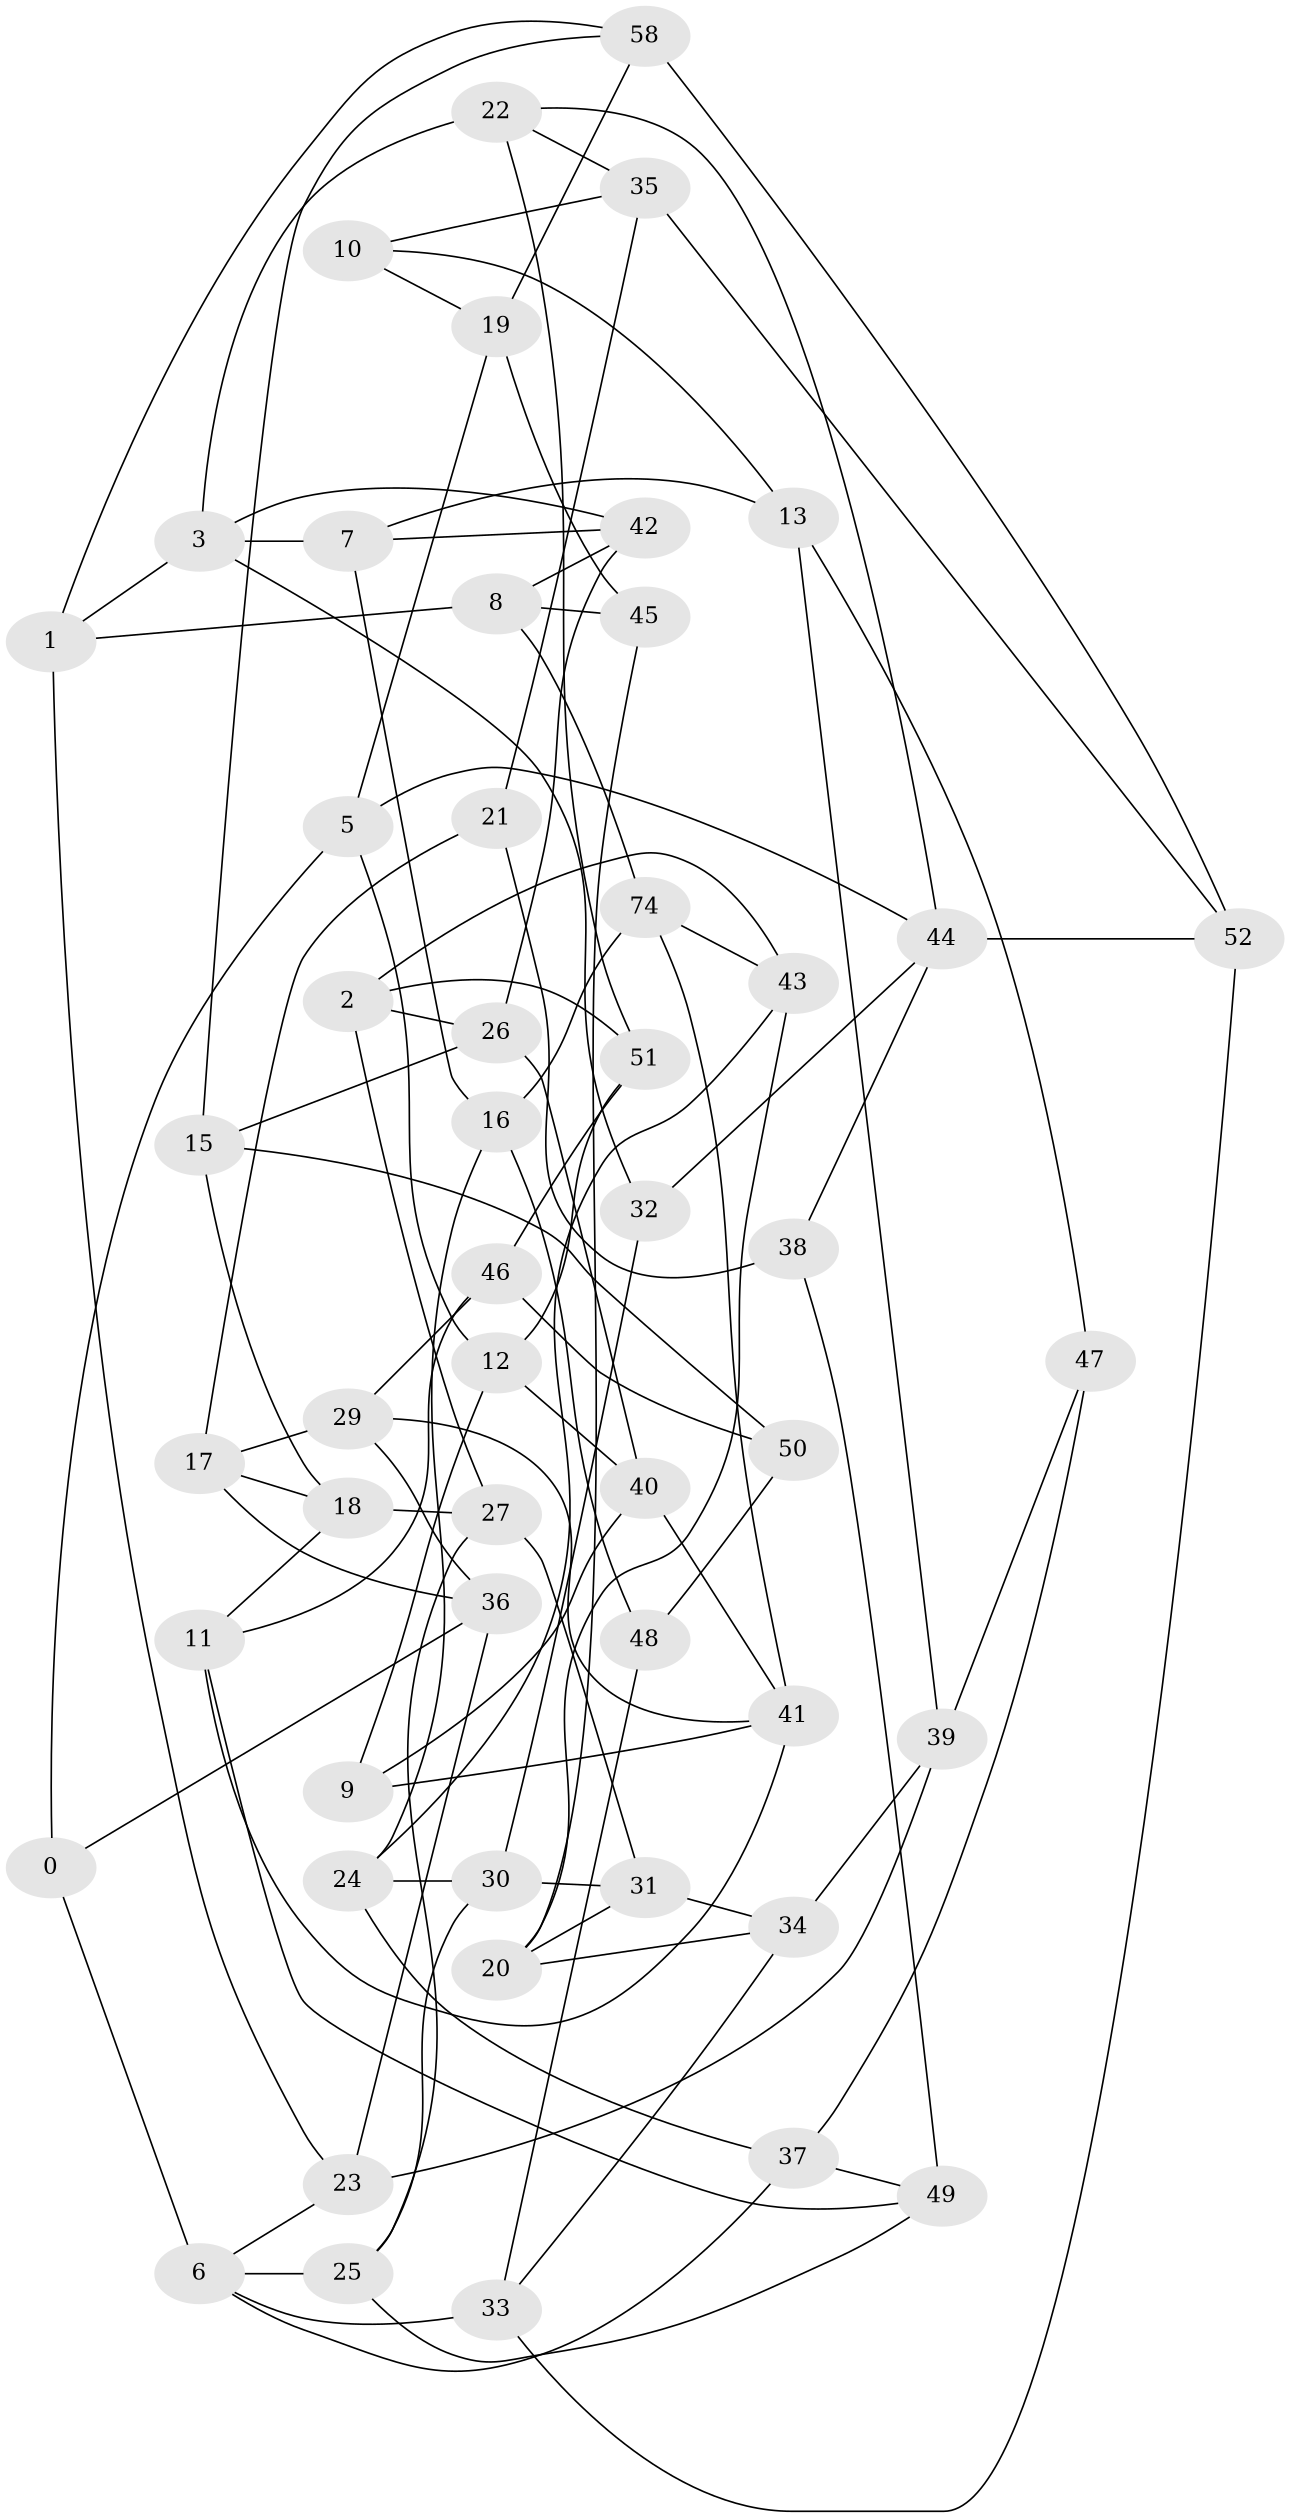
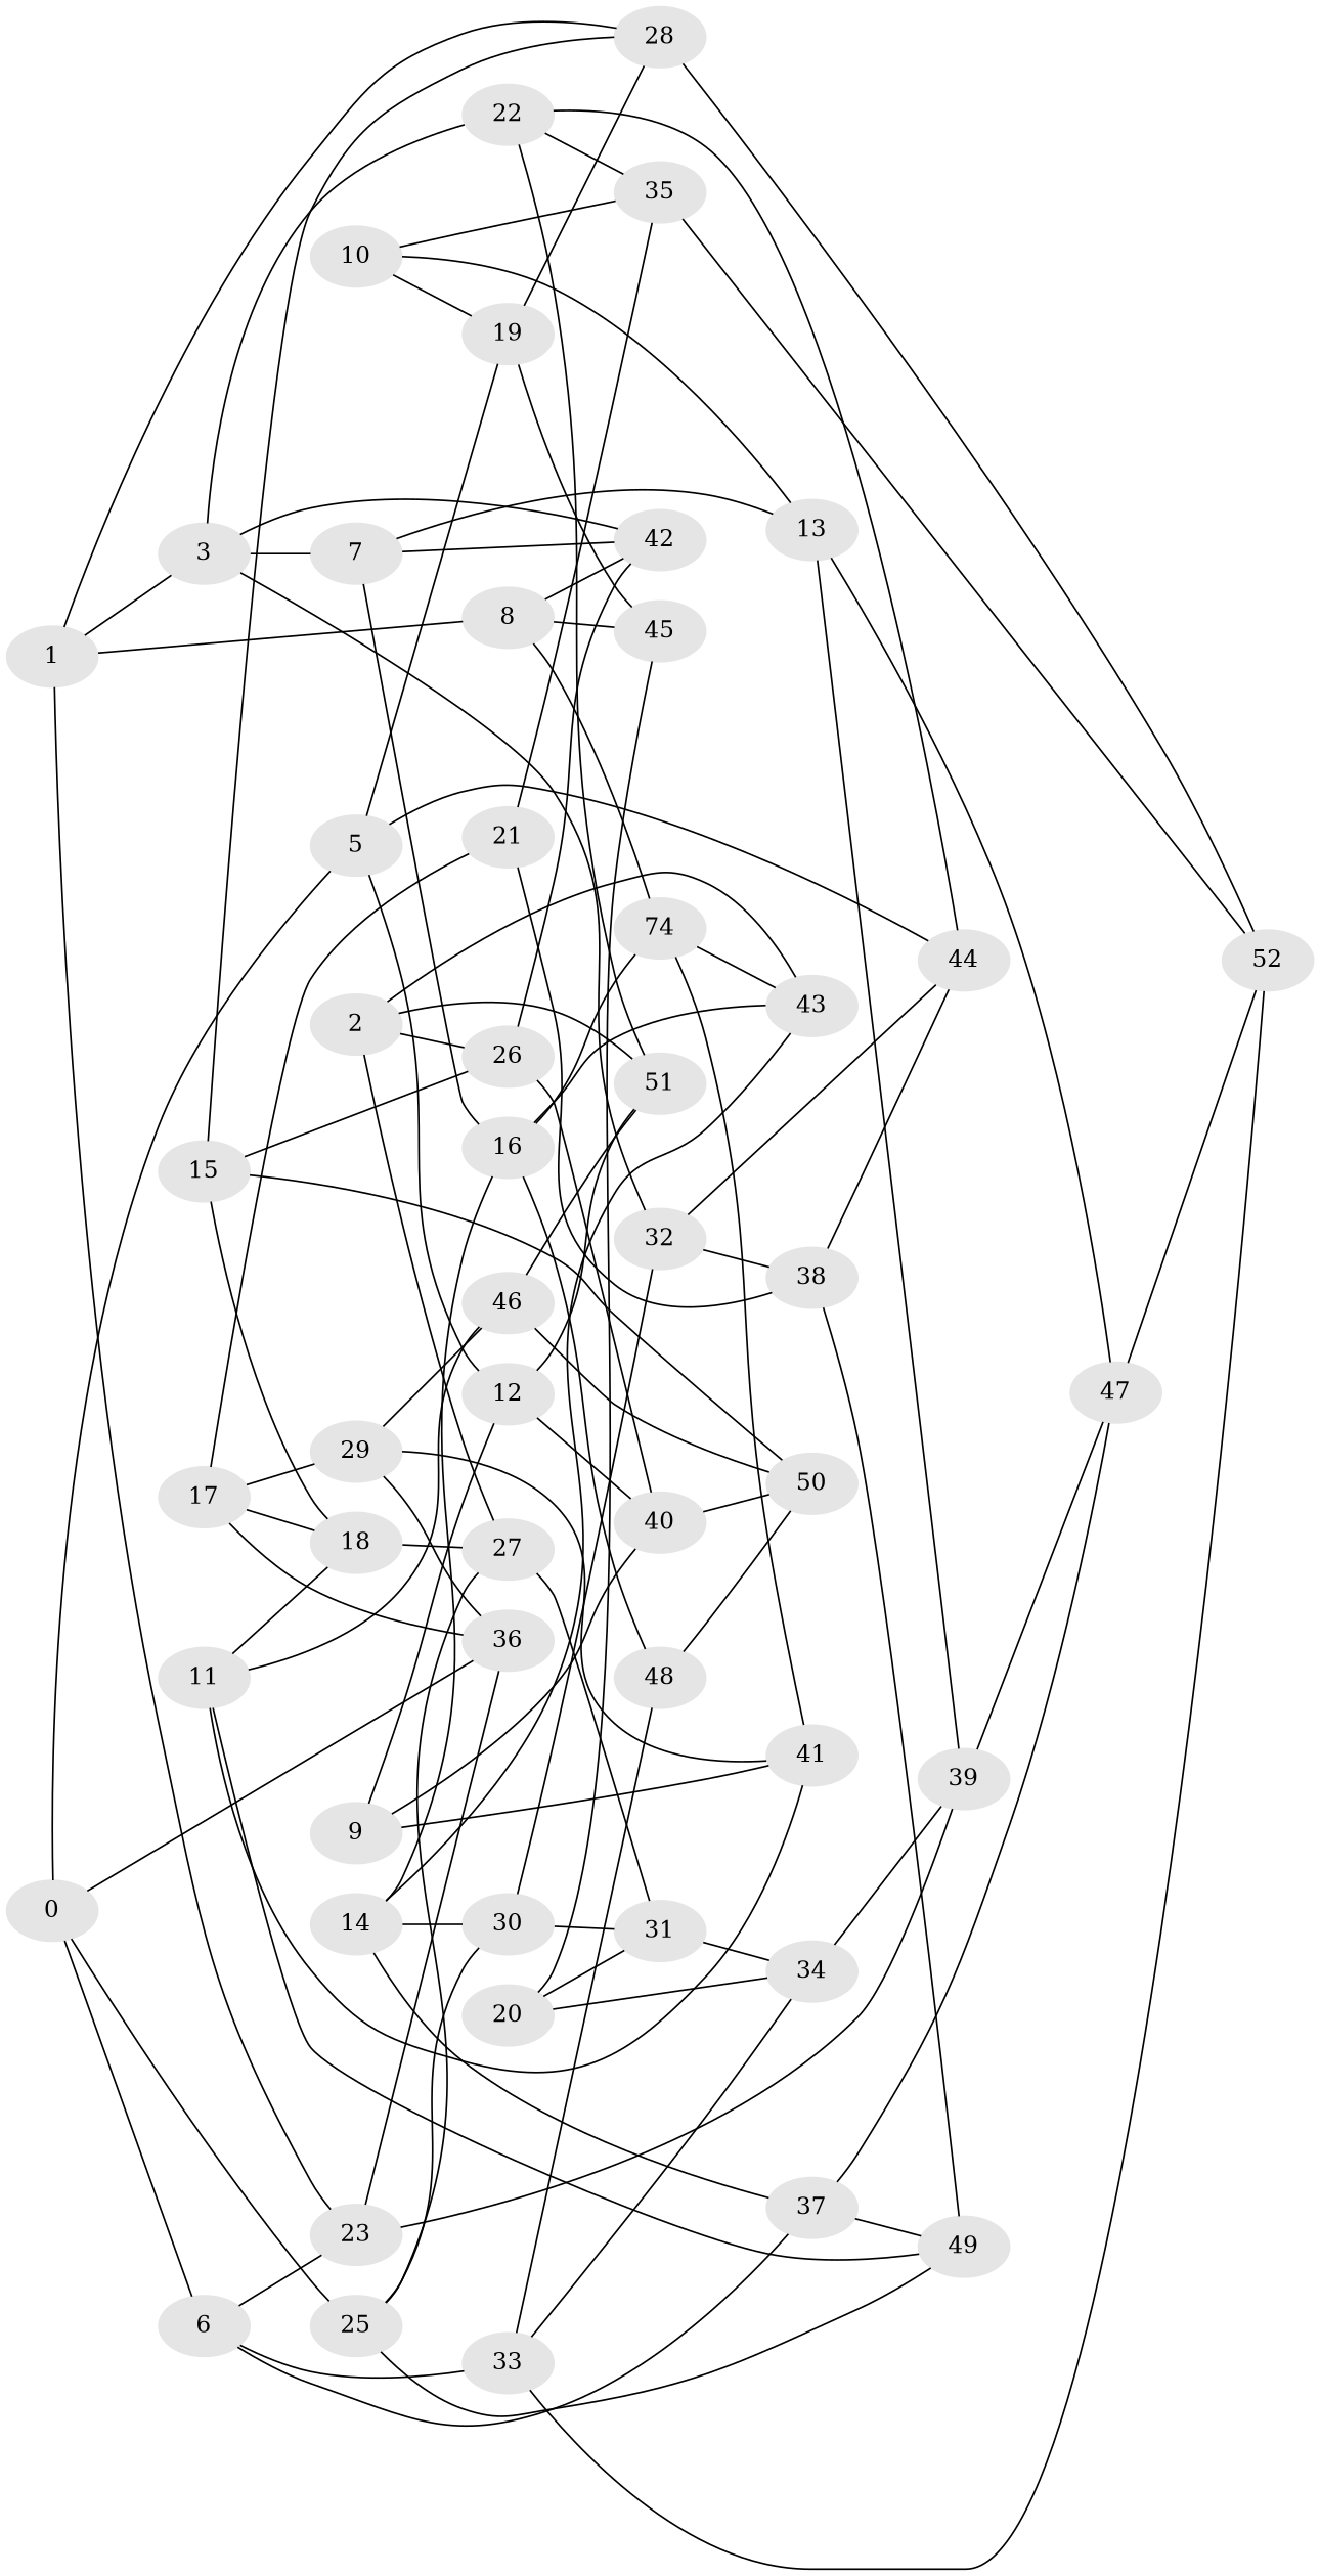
  graph {
    rankdir=LR
    node [color=gray90 style=filled]
    1
    3
    8
    23
-   28 [label=58]
+   28
    7
    22
    32
    42
    n10 [label=74]
    45
    36
    39
    52
    2
    26
    27
    43
    51
    40
    31
    13
    16
    44
    35
    38
    n27 [label=0]
    5
    6
    25
    12
    19
    33
    37
    49
    30
    48
    34
    47
    41
    9
    50
    10
    11
    18
    46
-   14 [label=24]
+   14
    15
    17
    21
    29
    20
    1 -- 3
    1 -- 8
    1 -- 23
    1 -- 28
    3 -- 7
    3 -- 22
    3 -- 32
    3 -- 42
    8 -- 42
    8 -- n10
    8 -- 45
    23 -- 36
    23 -- 39
    28 -- 52
    7 -- 42
    7 -- 13
    7 -- 16
    22 -- 51
    22 -- 44
    22 -- 35
    32 -- 44
+   32 -- 38
    n10 -- 43
    n10 -- 41
    39 -- 47
    2 -- 26
    2 -- 27
    2 -- 43
    2 -- 51
    26 -- 42
    26 -- 40
    27 -- 31
-   40 -- 41
+   40 -- 50
    31 -- 34
    13 -- 39
    13 -- 47
    16 -- n10
    16 -- 48
    35 -- 52
    38 -- 44
    38 -- 49
    n27 -- 36
    n27 -- 5
    n27 -- 6
-   6 -- 25
+   n27 -- 25
    5 -- 44
    5 -- 12
    5 -- 19
    6 -- 23
    6 -- 33
    6 -- 37
    25 -- 27
    25 -- 49
    25 -- 30
    12 -- 51
    12 -- 40
    19 -- 28
    19 -- 45
    33 -- 52
    33 -- 48
    33 -- 34
    37 -- 49
    37 -- 47
    30 -- 32
    30 -- 31
    48 -- 50
    34 -- 39
-   44 -- 52
+   47 -- 52
    9 -- 40
    9 -- 12
    9 -- 41
    10 -- 13
    10 -- 35
    10 -- 19
    11 -- 49
    11 -- 41
    11 -- 18
    11 -- 46
    18 -- 27
    46 -- 51
    46 -- 50
    14 -- 43
    14 -- 16
    14 -- 37
    14 -- 30
    15 -- 28
    15 -- 26
    15 -- 50
    15 -- 18
    17 -- 36
    17 -- 18
    17 -- 21
    17 -- 29
    21 -- 35
    21 -- 38
    29 -- 36
    29 -- 41
    29 -- 46
    20 -- 45
-   20 -- 43
+   16 -- 43
    20 -- 31
    20 -- 34
  }
